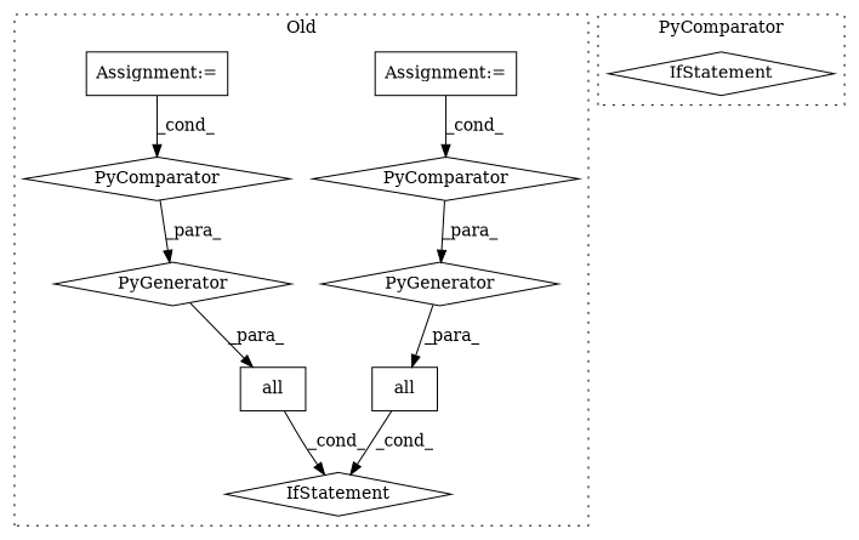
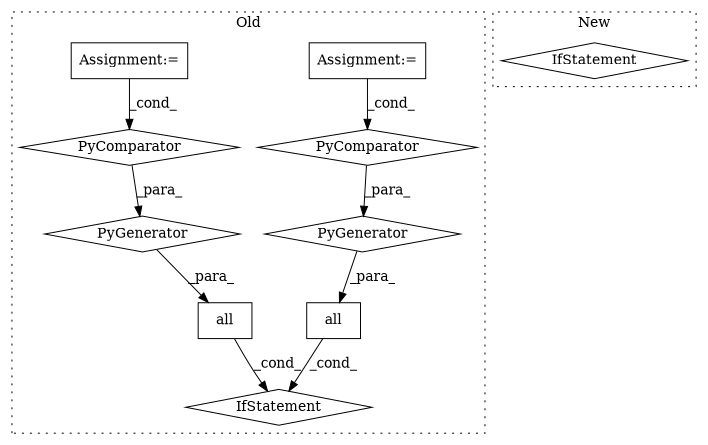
  digraph {
    node [a=32 l=26 s=1009 shape=diamond]
    n1 [l="13,-3" label=all s="918,1041" shape=box]
    n2 [a=25 l="4,2" label=IfStatement s="857,1276"]
    n3 [a=7 label="Assignment:=" shape=box]
    n4 [a=113 label=PyComparator]
    n5 [a=107 l=110 label=PyGenerator s=931]
    n6 [a=7 label="Assignment:=" s=1247 shape=box]
    n7 [a=113 l=24 label=PyComparator s=1162]
    n8 [l="13,-3" label=all s="1043,1279" shape=box]
    n9 [a=107 l=123 label=PyGenerator s=1069]
    n10 [a=25 l="4,2" label=IfStatement s="840,901"]
    subgraph cluster_1 {
      label=Old
      style=dotted
      n1
      n2
      n3
      n4
      n5
      n6
      n7
      n8
      n9
    }
    subgraph cluster_2 {
-     label=PyComparator
+     label=New
      style=dotted
      n10
    }
    n1 -> n2 [label=_cond_]
    n3 -> n4 [label=_cond_]
    n4 -> n5 [label=_para_]
    n5 -> n1 [label=_para_]
    n6 -> n7 [label=_cond_]
    n7 -> n9 [label=_para_]
    n8 -> n2 [label=_cond_]
    n9 -> n8 [label=_para_]
  }
